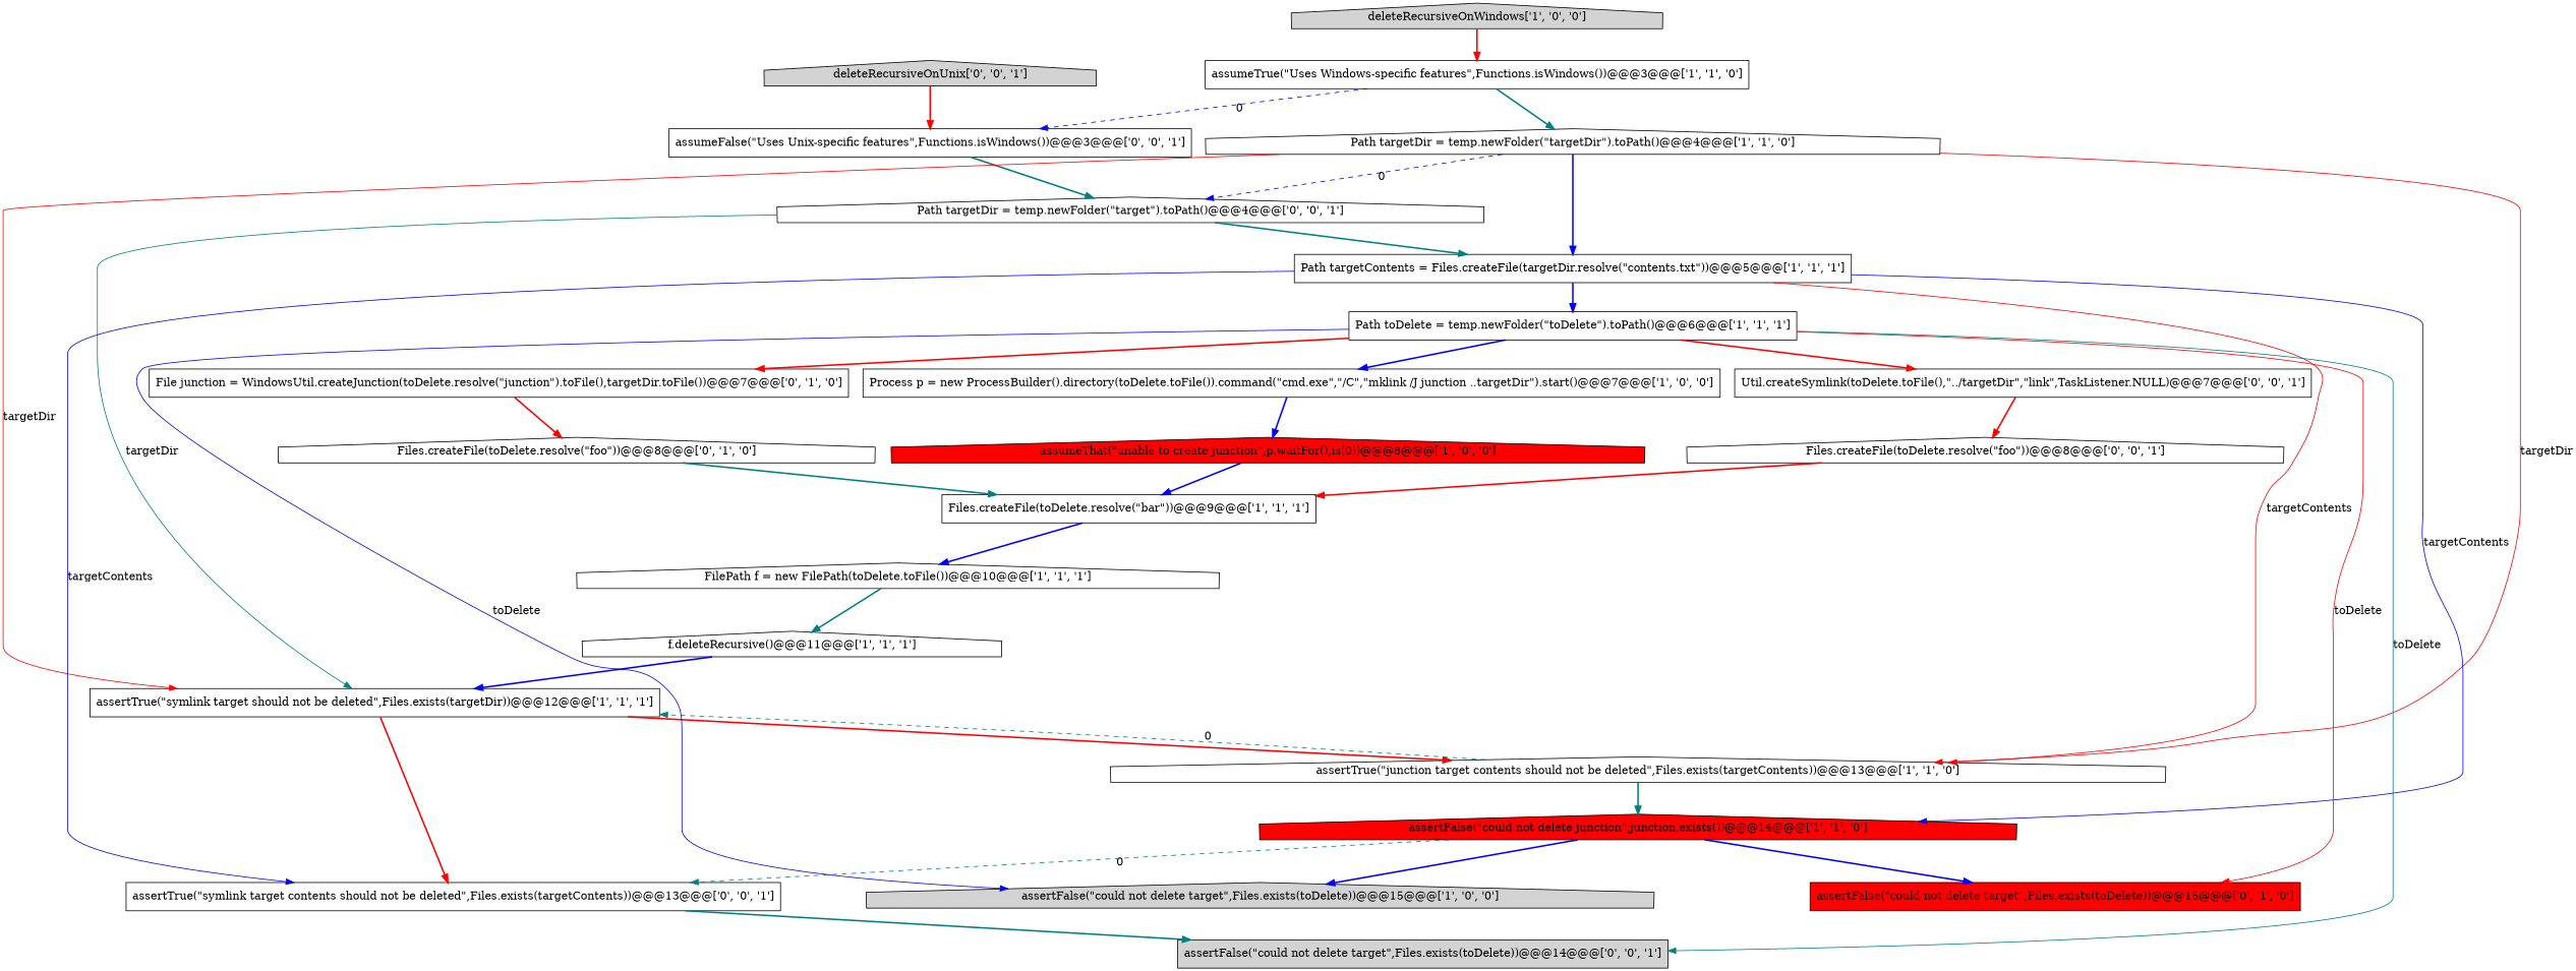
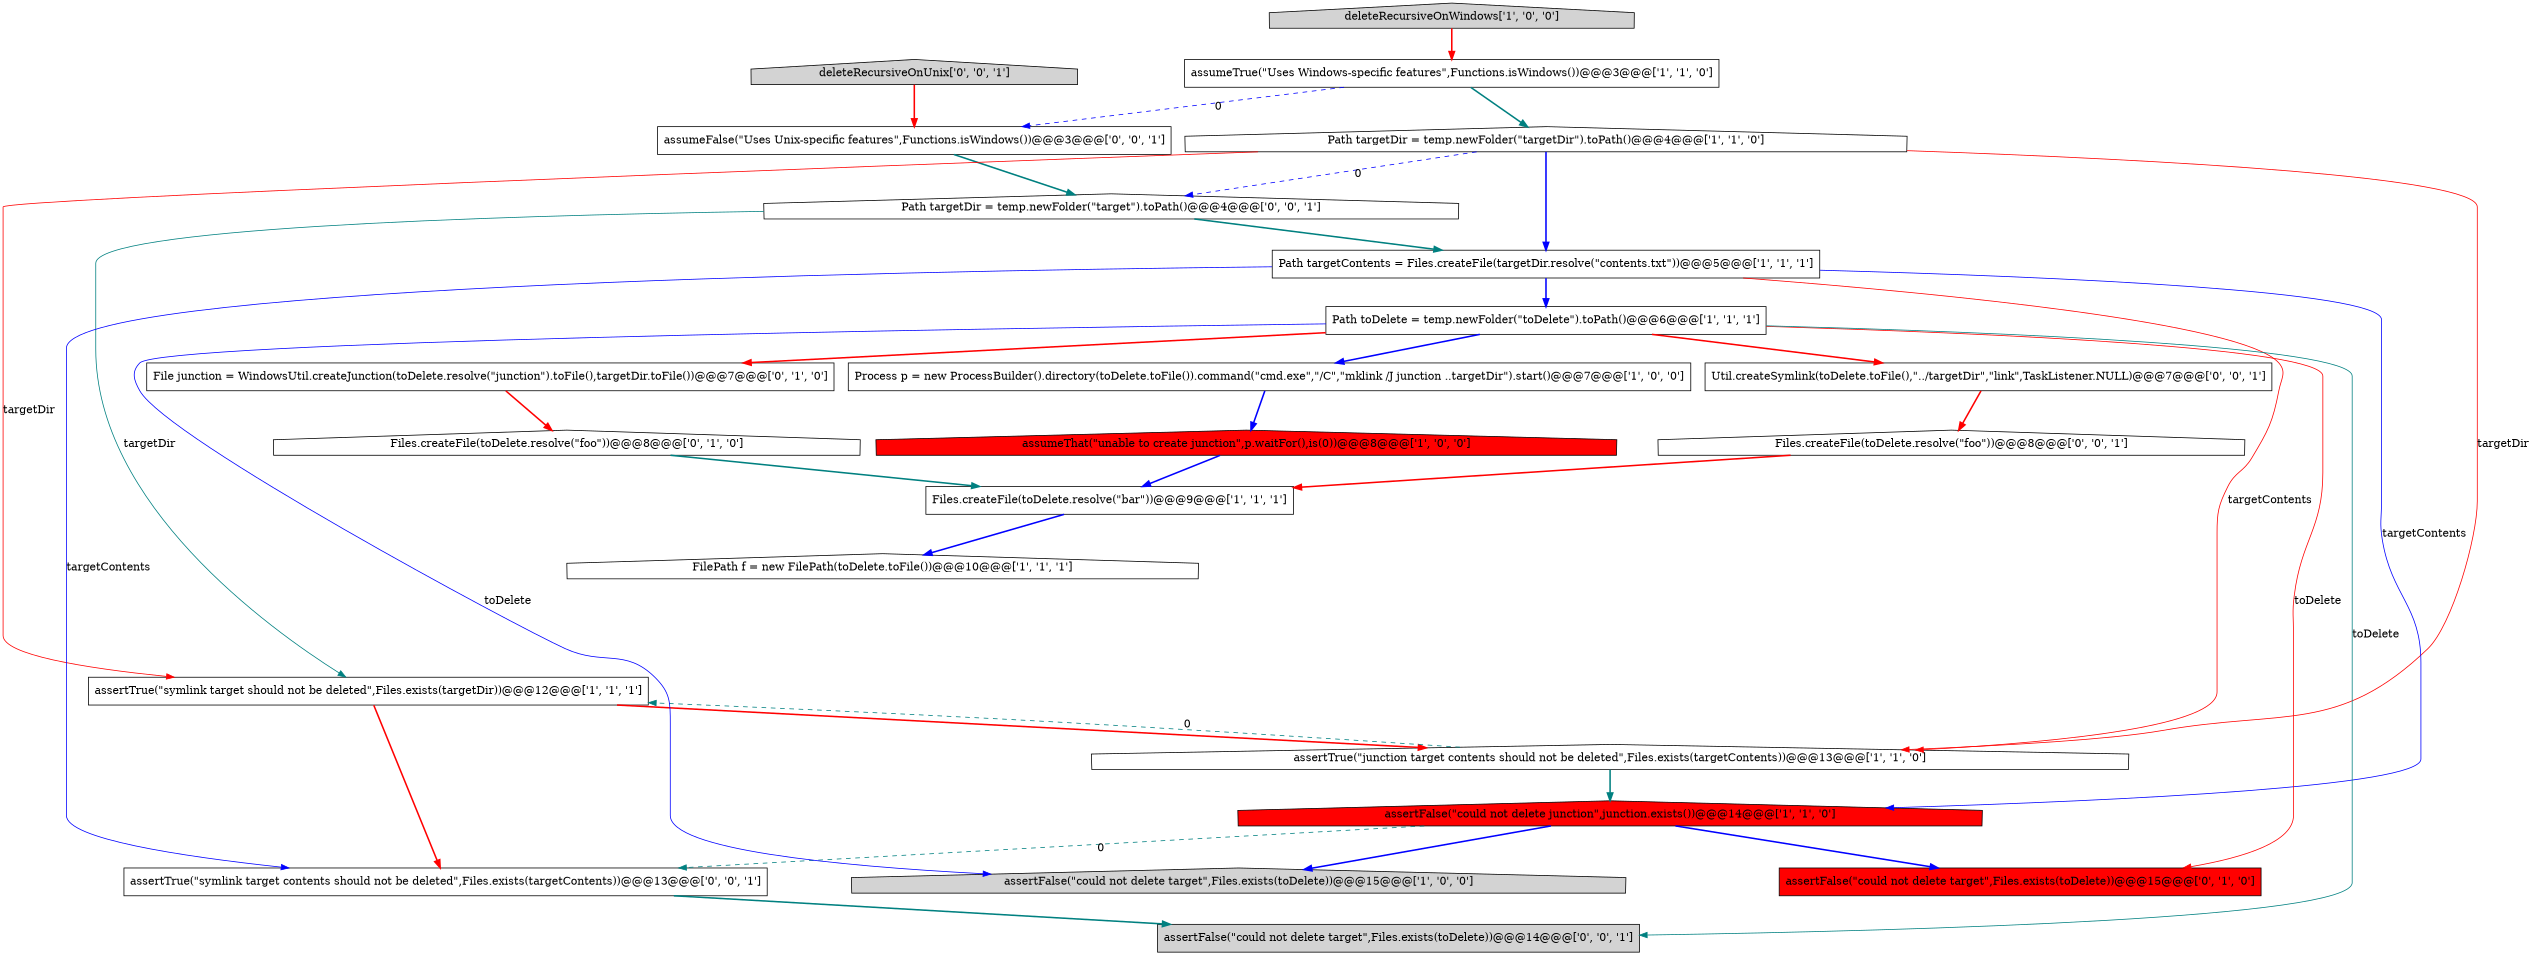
  digraph {
    node [fillcolor=white shape=house style=filled]
    edge [color=blue style=bold]
    n1 [label="Files.createFile(toDelete.resolve(\"foo\"))@@@8@@@['0', '0', '1']"]
    n2 [label="Files.createFile(toDelete.resolve(\"bar\"))@@@9@@@['1', '1', '1']" shape=box]
    n3 [label="FilePath f = new FilePath(toDelete.toFile())@@@10@@@['1', '1', '1']"]
    n4 [fillcolor=lightgray label="assertFalse(\"could not delete target\",Files.exists(toDelete))@@@15@@@['1', '0', '0']"]
-   n5 [label="f.deleteRecursive()@@@11@@@['1', '1', '1']"]
    n6 [fillcolor=red label="assertFalse(\"could not delete target\",Files.exists(toDelete))@@@15@@@['0', '1', '0']" shape=box]
    n7 [fillcolor=red label="assertFalse(\"could not delete junction\",junction.exists())@@@14@@@['1', '1', '0']"]
    n8 [label="assertTrue(\"symlink target contents should not be deleted\",Files.exists(targetContents))@@@13@@@['0', '0', '1']" shape=box]
    n9 [fillcolor=lightgray label="assertFalse(\"could not delete target\",Files.exists(toDelete))@@@14@@@['0', '0', '1']" shape=box]
    n10 [label="Files.createFile(toDelete.resolve(\"foo\"))@@@8@@@['0', '1', '0']"]
    n11 [label="assumeTrue(\"Uses Windows-specific features\",Functions.isWindows())@@@3@@@['1', '1', '0']" shape=box]
    n12 [label="assumeFalse(\"Uses Unix-specific features\",Functions.isWindows())@@@3@@@['0', '0', '1']" shape=box]
    n13 [label="Path targetDir = temp.newFolder(\"targetDir\").toPath()@@@4@@@['1', '1', '0']"]
    n14 [label="assertTrue(\"symlink target should not be deleted\",Files.exists(targetDir))@@@12@@@['1', '1', '1']" shape=box]
    n15 [label="assertTrue(\"junction target contents should not be deleted\",Files.exists(targetContents))@@@13@@@['1', '1', '0']"]
    n16 [fillcolor=lightgray label="deleteRecursiveOnWindows['1', '0', '0']"]
    n17 [label="Util.createSymlink(toDelete.toFile(),\"../targetDir\",\"link\",TaskListener.NULL)@@@7@@@['0', '0', '1']" shape=box]
    n18 [label="Path targetDir = temp.newFolder(\"target\").toPath()@@@4@@@['0', '0', '1']"]
    n19 [label="Path targetContents = Files.createFile(targetDir.resolve(\"contents.txt\"))@@@5@@@['1', '1', '1']" shape=box]
    n20 [fillcolor=lightgray label="deleteRecursiveOnUnix['0', '0', '1']"]
    n21 [label="Process p = new ProcessBuilder().directory(toDelete.toFile()).command(\"cmd.exe\",\"/C\",\"mklink /J junction ..\targetDir\").start()@@@7@@@['1', '0', '0']" shape=box]
    n22 [fillcolor=red label="assumeThat(\"unable to create junction\",p.waitFor(),is(0))@@@8@@@['1', '0', '0']"]
    n23 [label="Path toDelete = temp.newFolder(\"toDelete\").toPath()@@@6@@@['1', '1', '1']" shape=box]
    n24 [label="File junction = WindowsUtil.createJunction(toDelete.resolve(\"junction\").toFile(),targetDir.toFile())@@@7@@@['0', '1', '0']" shape=box]
    n1 -> n2 [color=red]
    n2 -> n3
-   n3 -> n5 [color=teal]
-   n5 -> n14
    n7 -> n4
    n7 -> n6
    n7 -> n8 [color=teal label=0 style=dashed]
    n8 -> n9 [color=teal]
    n10 -> n2 [color=teal]
    n11 -> n12 [label=0 style=dashed]
    n11 -> n13 [color=teal]
    n12 -> n18 [color=teal]
    n13 -> n14 [color=red label=targetDir style=solid]
    n13 -> n15 [color=red label=targetDir style=solid]
    n13 -> n18 [label=0 style=dashed]
    n13 -> n19
    n14 -> n8 [color=red]
    n14 -> n15 [color=red]
    n15 -> n7 [color=teal]
    n15 -> n14 [color=teal label=0 style=dashed]
    n16 -> n11 [color=red]
    n17 -> n1 [color=red]
    n18 -> n14 [color=teal label=targetDir style=solid]
    n18 -> n19 [color=teal]
    n19 -> n7 [label=targetContents style=solid]
    n19 -> n8 [label=targetContents style=solid]
    n19 -> n15 [color=red label=targetContents style=solid]
    n19 -> n23
    n20 -> n12 [color=red]
    n21 -> n22
    n22 -> n2
    n23 -> n4 [label=toDelete style=solid]
    n23 -> n6 [color=red label=toDelete style=solid]
    n23 -> n9 [color=teal label=toDelete style=solid]
    n23 -> n17 [color=red]
    n23 -> n21
    n23 -> n24 [color=red]
    n24 -> n10 [color=red]
  }
